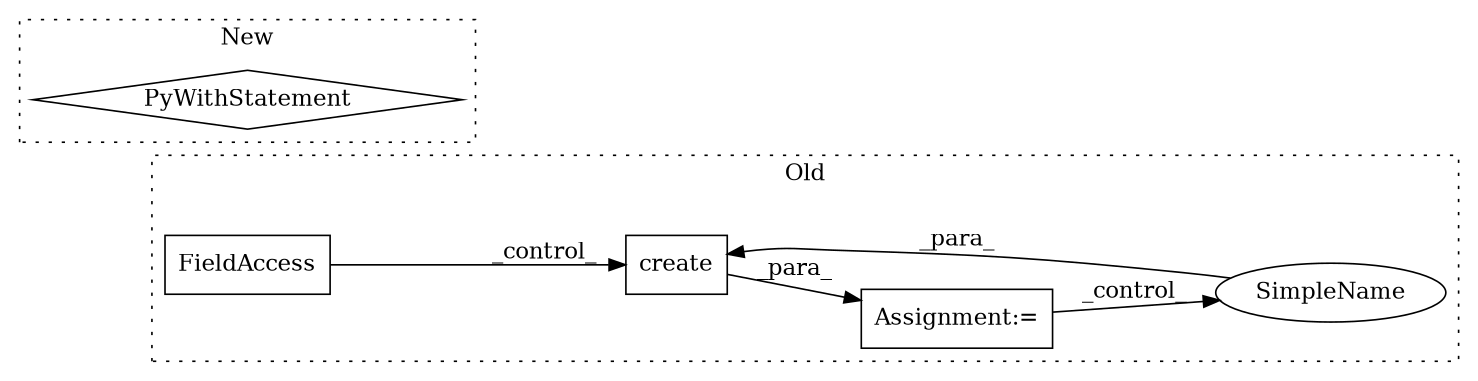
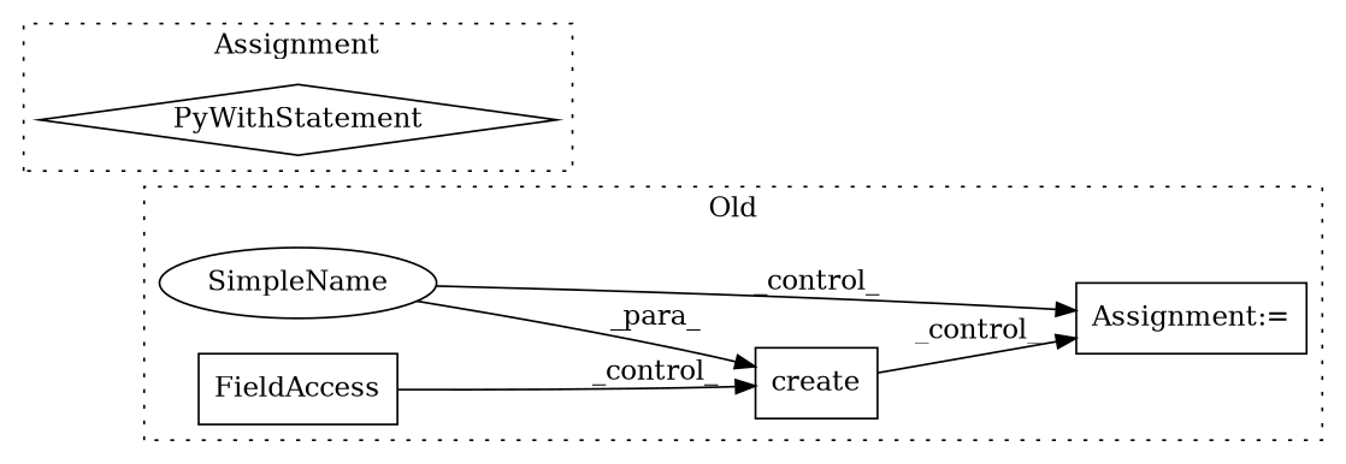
  digraph {
    rankdir=LR
    node [shape=box]
    n1 [a=32 l="7,1" label=create s="25368,25470"]
    n2 [a=7 l=1 label="Assignment:=" s=25359]
    n3 [a=42 label=SimpleName shape=ellipse]
    n4 [a=22 l=30 label=FieldAccess s=25414]
    n5 [a=104 l="10,2" label=PyWithStatement s="25367,25417" shape=diamond]
    subgraph cluster_1 {
      label=Old
      style=dotted
      n1
      n2
      n3
      n4
    }
    subgraph cluster_2 {
-     label=New
+     label=Assignment
      style=dotted
      n5
    }
-   n1 -> n2 [label=_para_]
+   n1 -> n2 [label=_control_]
    n3 -> n1 [label=_para_]
-   n2 -> n3 [label=_control_]
+   n3 -> n2 [label=_control_]
    n4 -> n1 [label=_control_]
  }
